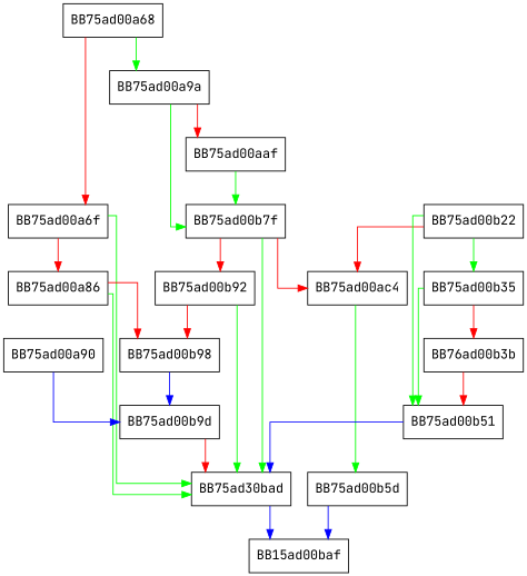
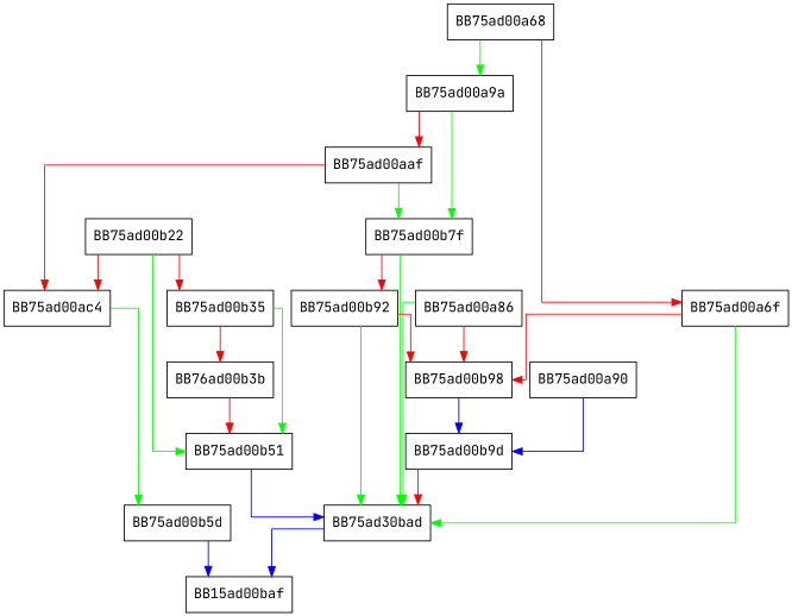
  digraph {
    fontname="JetBrains Mono"
    splines=ortho
    node [fontname="JetBrains Mono" shape=box]
    edge [color=red fontname="JetBrains Mono"]
    n1 [label=BB75ad30bad]
    n2 [label=BB15ad00baf]
    BB75ad00a68
    BB75ad00a9a
    BB75ad00a6f
    BB75ad00b7f
    BB75ad00aaf
    BB75ad00a86
    BB75ad00b92
    BB75ad00ac4
    BB75ad00b98
    BB75ad00a90
    BB75ad00b9d
    BB75ad00b5d
    BB75ad00b22
    BB75ad00b51
    BB75ad00b35
    n18 [label=BB76ad00b3b]
    n1 -> n2 [color=blue]
    BB75ad00a68 -> BB75ad00a9a [color=green]
    BB75ad00a68 -> BB75ad00a6f
    BB75ad00a9a -> BB75ad00b7f [color=green]
    BB75ad00a9a -> BB75ad00aaf
    BB75ad00a6f -> n1 [color=green]
-   BB75ad00a6f -> BB75ad00a86
+   BB75ad00a6f -> BB75ad00b98
    BB75ad00b7f -> n1 [color=green]
    BB75ad00b7f -> BB75ad00b92
    BB75ad00aaf -> BB75ad00b7f [color=green]
-   BB75ad00b7f -> BB75ad00ac4
+   BB75ad00aaf -> BB75ad00ac4
    BB75ad00a86 -> n1 [color=green]
    BB75ad00a86 -> BB75ad00b98
    BB75ad00b92 -> n1 [color=green]
    BB75ad00b92 -> BB75ad00b98
    BB75ad00ac4 -> BB75ad00b5d [color=green]
    BB75ad00b98 -> BB75ad00b9d [color=blue]
    BB75ad00a90 -> BB75ad00b9d [color=blue]
    BB75ad00b9d -> n1
    BB75ad00b5d -> n2 [color=blue]
    BB75ad00b22 -> BB75ad00ac4
    BB75ad00b22 -> BB75ad00b51 [color=green]
-   BB75ad00b22 -> BB75ad00b35 [color=green]
+   BB75ad00b22 -> BB75ad00b35
    BB75ad00b51 -> n1 [color=blue]
    BB75ad00b35 -> BB75ad00b51 [color=green]
    BB75ad00b35 -> n18
    n18 -> BB75ad00b51
  }
